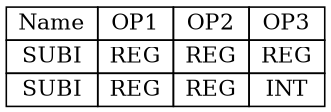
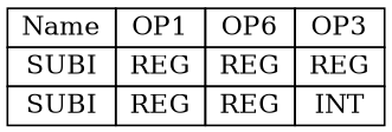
  digraph {
    nodesep=0.5
    ranksep=2
-   n1 [label=< <table border="0" cellborder="1" cellspacing="0"> <tr><td> Name </td> <td> OP1 </td><td> OP2 </td><td> OP3 </td> </tr> <tr><td> SUBI </td><td> REG </td><td> REG </td><td> REG </td> </tr> <tr><td> SUBI </td><td> REG </td><td> REG </td><td> INT </td> </tr> </table>> shape=plain]
+   n1 [label=< <table border="0" cellborder="1" cellspacing="0"> <tr><td> Name </td> <td> OP1 </td><td> OP6 </td><td> OP3 </td> </tr> <tr><td> SUBI </td><td> REG </td><td> REG </td><td> REG </td> </tr> <tr><td> SUBI </td><td> REG </td><td> REG </td><td> INT </td> </tr> </table>> shape=plain]
  }
